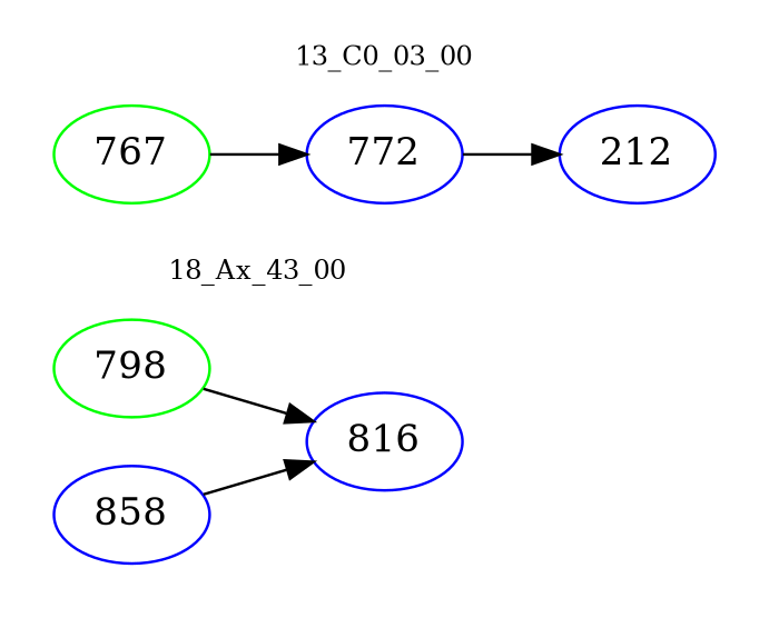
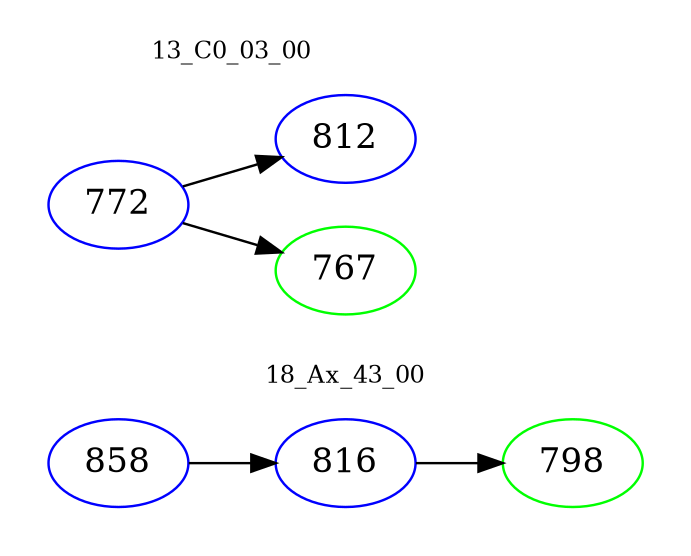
  digraph {
    rankdir=LR
    node [color=blue]
    edge [color=black]
    n1 [label=816]
    n2 [color=green label=798]
    n3 [label=858]
    n4 [label=772]
    n5 [color=green label=767]
-   n6 [label=212]
+   n6 [label=812]
    subgraph cluster_1 {
      color=white
      fontsize=10
      label="18_Ax_43_00"
      n1
      n2
      n3
    }
    subgraph cluster_2 {
      color=white
      fontsize=10
      label="13_C0_03_00"
      n4
      n5
      n6
    }
-   n2 -> n1
+   n1 -> n2
    n3 -> n1
-   n5 -> n4
+   n4 -> n5
    n4 -> n6
  }
